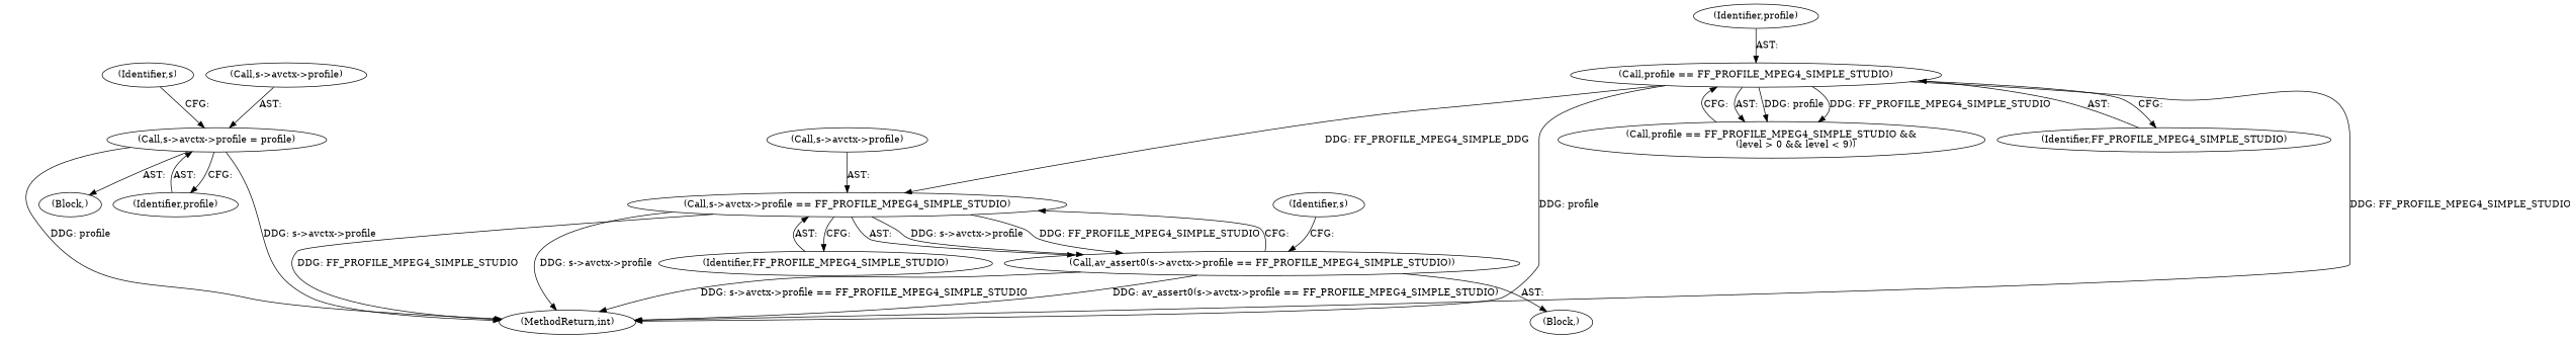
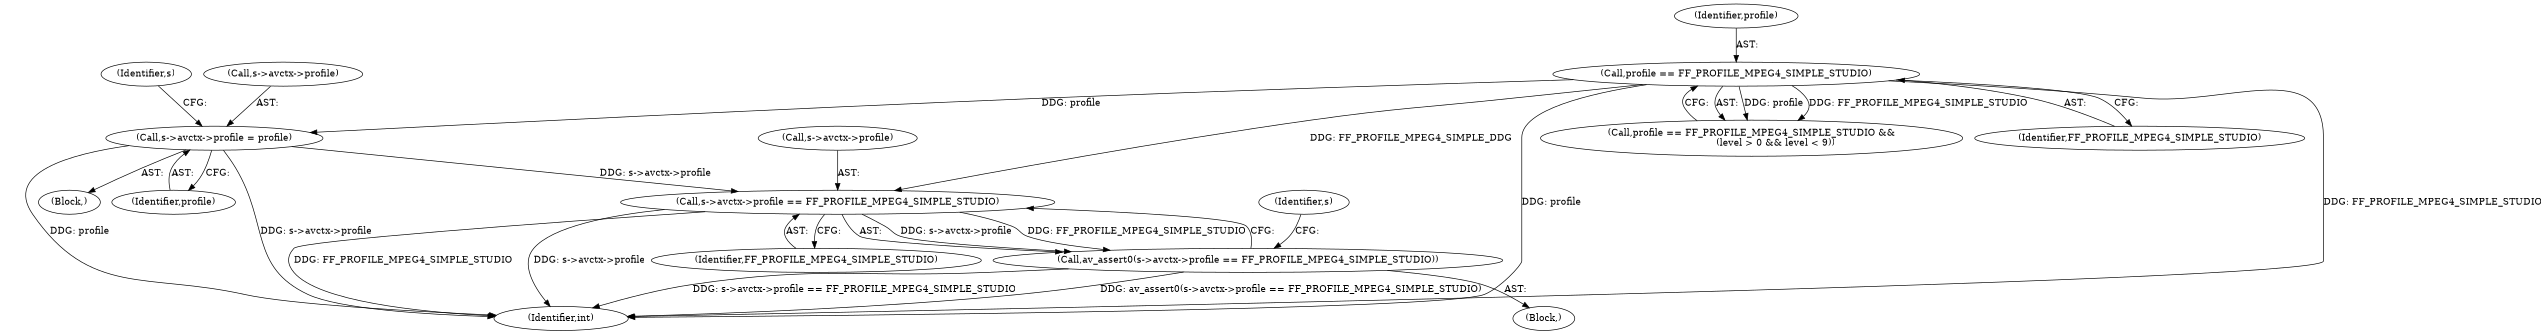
  digraph {
    n1 [label="(Call,s->avctx->profile = profile)"]
    n2 [label="(Call,s->avctx->profile == FF_PROFILE_MPEG4_SIMPLE_STUDIO)"]
-   n3 [label="(MethodReturn,int)"]
+   n3 [label="(Identifier,int)"]
    n4 [label="(Block,)"]
    n5 [label="(Identifier,profile)"]
    n6 [label="(Call,av_assert0(s->avctx->profile == FF_PROFILE_MPEG4_SIMPLE_STUDIO))"]
    n7 [label="(Identifier,FF_PROFILE_MPEG4_SIMPLE_STUDIO)"]
    n8 [label="(Call,profile == FF_PROFILE_MPEG4_SIMPLE_STUDIO)"]
    n9 [label="(Call,profile == FF_PROFILE_MPEG4_SIMPLE_STUDIO &&\n                (level > 0 && level < 9))"]
    n10 [label="(Identifier,FF_PROFILE_MPEG4_SIMPLE_STUDIO)"]
    n11 [label="(Block,)"]
    n12 [label="(Identifier,s)"]
    n13 [label="(Identifier,s)"]
    n14 [label="(Call,s->avctx->profile)"]
    n15 [label="(Identifier,profile)"]
    n16 [label="(Call,s->avctx->profile)"]
+   n1 -> n2 [label="DDG: s->avctx->profile"]
    n1 -> n3 [label="DDG: profile"]
    n1 -> n3 [label="DDG: s->avctx->profile"]
    n1 -> n4 [label="AST: "]
    n1 -> n5 [label="CFG: "]
    n2 -> n3 [label="DDG: FF_PROFILE_MPEG4_SIMPLE_STUDIO"]
    n2 -> n3 [label="DDG: s->avctx->profile"]
    n2 -> n6 [label="AST: "]
    n2 -> n6 [label="DDG: s->avctx->profile"]
    n2 -> n6 [label="DDG: FF_PROFILE_MPEG4_SIMPLE_STUDIO"]
    n2 -> n7 [label="CFG: "]
    n5 -> n1 [label="AST: "]
    n6 -> n2 [label="CFG: "]
    n6 -> n3 [label="DDG: av_assert0(s->avctx->profile == FF_PROFILE_MPEG4_SIMPLE_STUDIO)"]
    n6 -> n3 [label="DDG: s->avctx->profile == FF_PROFILE_MPEG4_SIMPLE_STUDIO"]
    n6 -> n11 [label="AST: "]
    n7 -> n2 [label="AST: "]
+   n8 -> n1 [label="DDG: profile"]
    n8 -> n2 [label="DDG: FF_PROFILE_MPEG4_SIMPLE_DDG"]
    n8 -> n3 [label="DDG: profile"]
    n8 -> n3 [label="DDG: FF_PROFILE_MPEG4_SIMPLE_STUDIO"]
    n8 -> n9 [label="AST: "]
    n8 -> n9 [label="DDG: profile"]
    n8 -> n9 [label="DDG: FF_PROFILE_MPEG4_SIMPLE_STUDIO"]
    n8 -> n10 [label="CFG: "]
    n9 -> n8 [label="CFG: "]
    n10 -> n8 [label="AST: "]
    n12 -> n6 [label="CFG: "]
    n13 -> n1 [label="CFG: "]
    n14 -> n1 [label="AST: "]
    n15 -> n8 [label="AST: "]
    n16 -> n2 [label="AST: "]
  }
